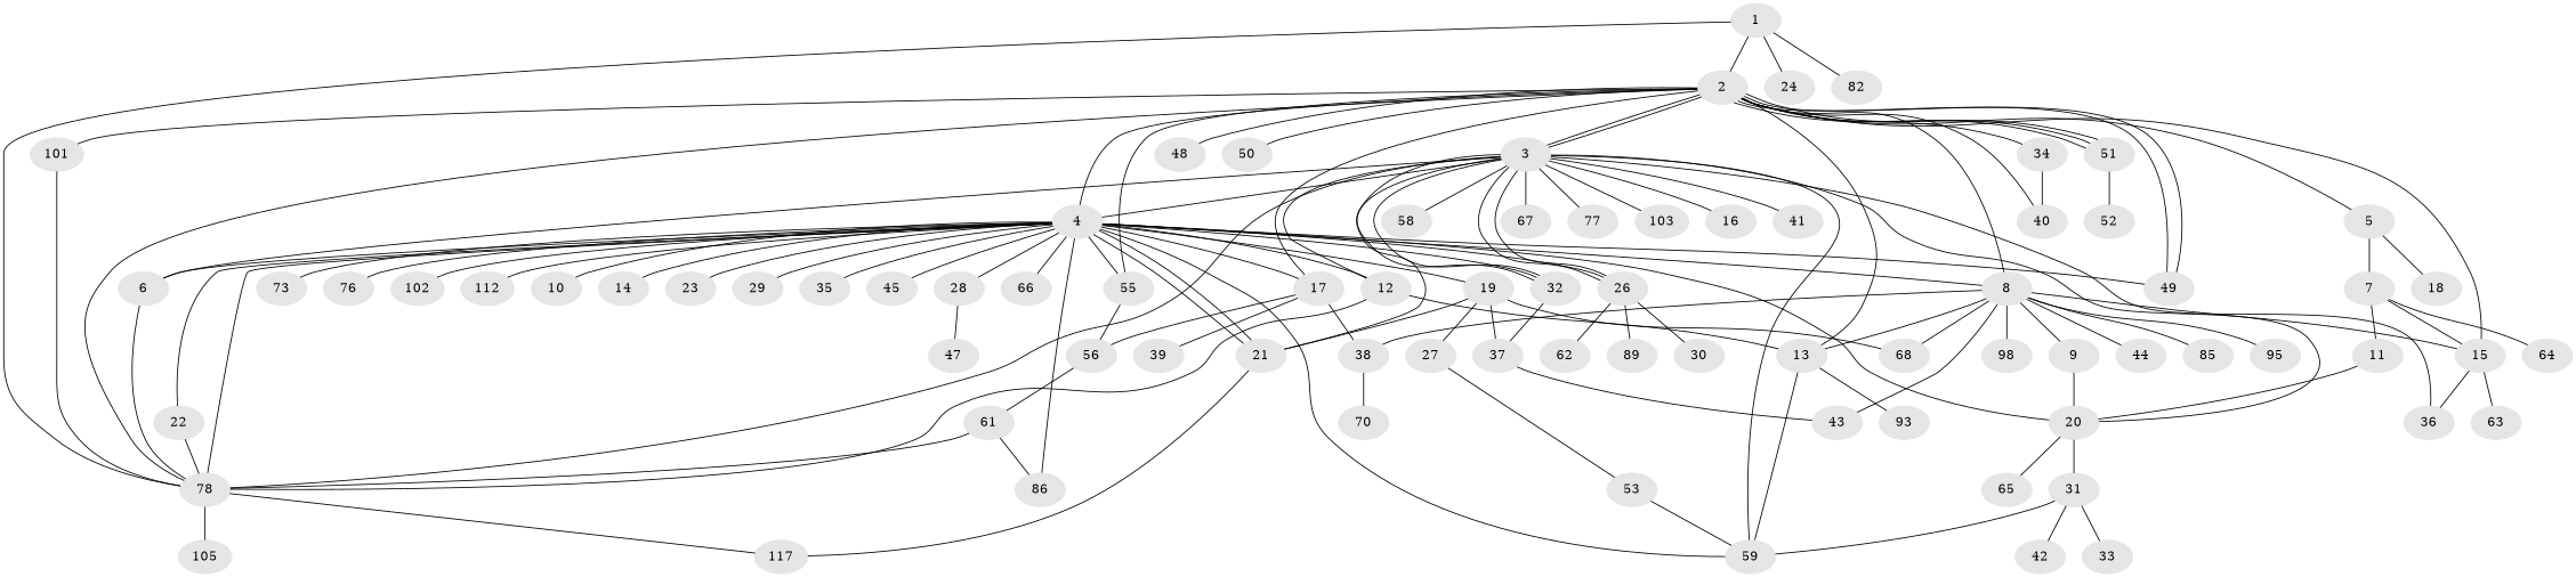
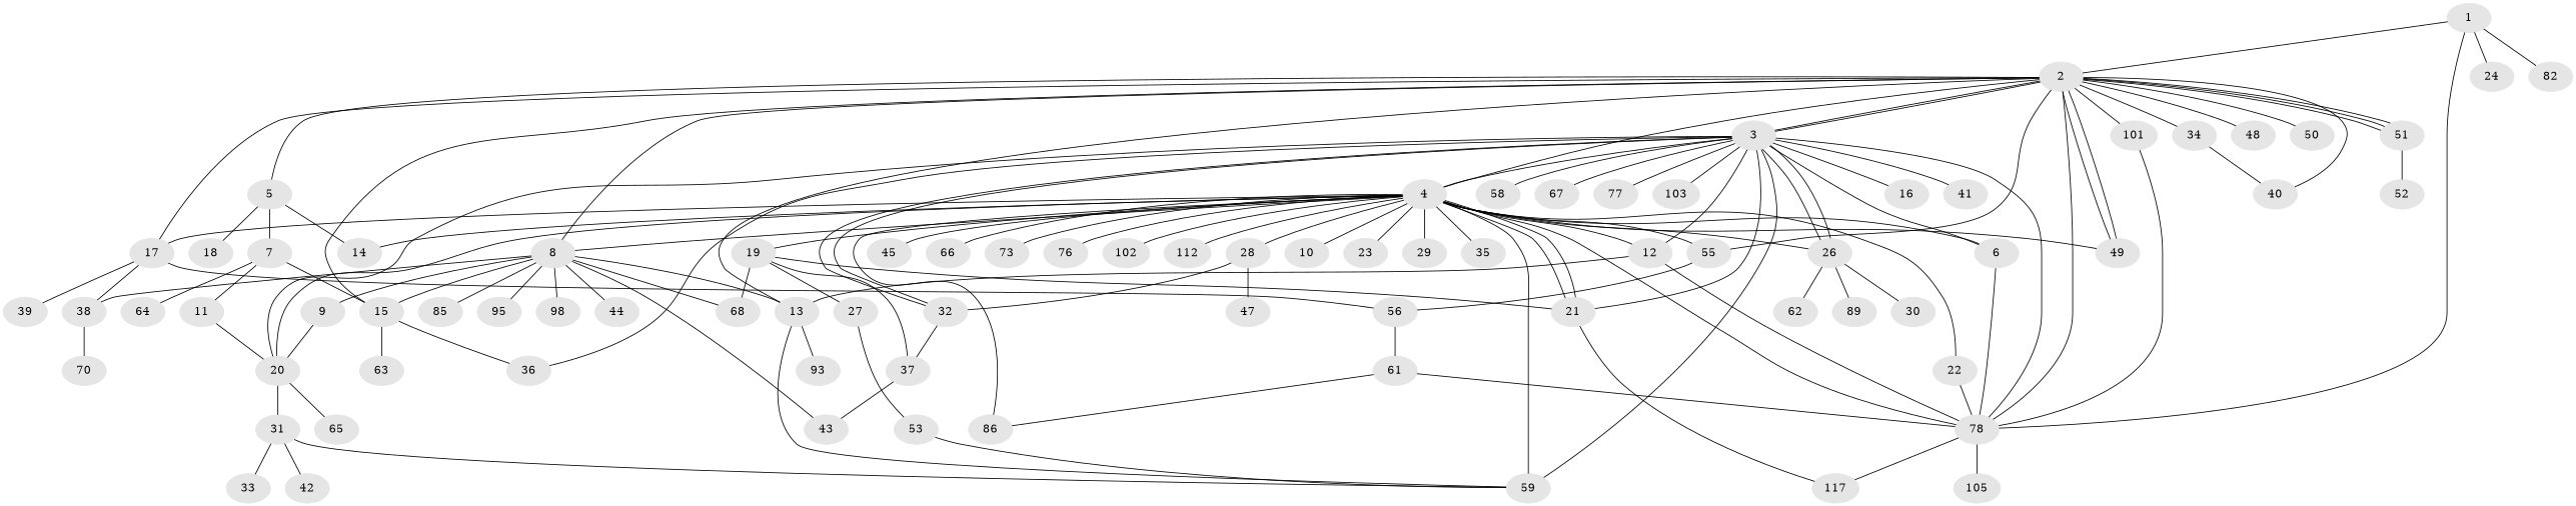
  graph {
    node [color=gray90 style=filled]
    2 [super="+71"]
    78 [super="+94+80"]
    3 [super="+60+110+104+91+88+84"]
    4
    5
    8
    13
    15 [super="+57+25"]
    17
    34 [super="+115+54"]
    40
    48
    49 [super="+106"]
    50
    51
    55
    101
    1
    24
    82
    117
    105
    6
    12
    16 [super="+79"]
    20 [super="+72"]
    21
    26
    32
    36
    41
    58
    59 [super="+74+75+113"]
    67
    77
    103
    10
    14
    19
    22
    23
    28
    29
    35
    45
    66
    73
    76
    86 [super="+90"]
    102
    112
    7
    18 [super="+99"]
    9
    38
    43
    44
    68
    85
    95
    98
    93
    63
    39
    56 [super="+118"]
    52
    31
    65
    30
    62
    89
    37 [super="+92"]
    27 [super="+81"]
    47
    11
    64
    70
    61 [super="+69+100"]
    53
    33
    42
    2 -- 78
    2 -- 3 [weight=2]
    2 -- 3
    2 -- 4
    2 -- 5
    2 -- 8
    2 -- 13
    2 -- 15
    2 -- 17
    2 -- 34
    2 -- 40
    2 -- 48
    2 -- 49
    2 -- 49
    2 -- 50
    2 -- 51
    2 -- 51
    2 -- 51
    2 -- 55
    2 -- 101
    78 -- 117
    78 -- 105
    3 -- 78
    3 -- 4 [weight=3]
    3 -- 6
    3 -- 12
    3 -- 16
    3 -- 20
    3 -- 21
    3 -- 26
    3 -- 26
    3 -- 32
    3 -- 32
    3 -- 36
    3 -- 41
    3 -- 58
    3 -- 59 [weight=3]
    3 -- 67
    3 -- 77
    3 -- 103
    4 -- 78
    4 -- 8
    4 -- 17
    4 -- 49
    4 -- 55
    4 -- 6
    4 -- 12
    4 -- 20
    4 -- 21
    4 -- 21
    4 -- 26
-   4 -- 32
+   28 -- 32
    4 -- 59 [weight=2]
    4 -- 10
    4 -- 14
    4 -- 19
    4 -- 22
    4 -- 23
    4 -- 28
    4 -- 29
    4 -- 35
    4 -- 45
    4 -- 66
    4 -- 73
    4 -- 76
    4 -- 86 [weight=2]
    4 -- 102
    4 -- 112
+   5 -- 14
    5 -- 7
    5 -- 18
    8 -- 13
    8 -- 15
    8 -- 9
    8 -- 38
    8 -- 43
    8 -- 44
    8 -- 68
    8 -- 85
    8 -- 95
    8 -- 98
    13 -- 59
    13 -- 93
    15 -- 36
    15 -- 63
    17 -- 38
    17 -- 39
    17 -- 56
    34 -- 40
    51 -- 52
    55 -- 56
    101 -- 78
    1 -- 2
    1 -- 78
    1 -- 24
    1 -- 82
    6 -- 78
    12 -- 78
    12 -- 13
    20 -- 31
    20 -- 65
    21 -- 117
    26 -- 30
    26 -- 62
    26 -- 89
    32 -- 37
    19 -- 21
    19 -- 68
    19 -- 37
    19 -- 27
    22 -- 78
    28 -- 47
    7 -- 15
    7 -- 11
    7 -- 64
    9 -- 20
    38 -- 70
    56 -- 61
    31 -- 59
    31 -- 33
    31 -- 42
    37 -- 43
    27 -- 53
    11 -- 20
    61 -- 78
    61 -- 86
    53 -- 59
  }
